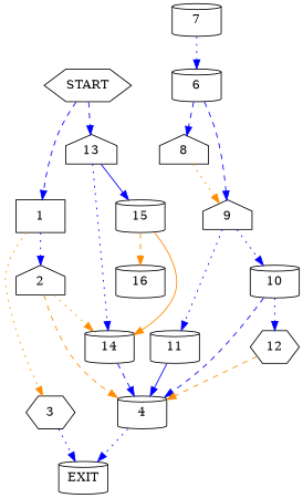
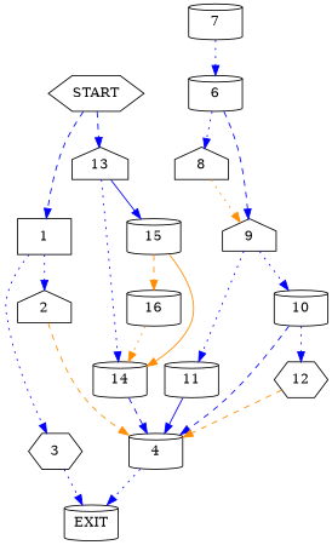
  digraph {
    node [shape=cylinder]
    edge [color=blue style=dotted]
    n1 [label=START shape=hexagon]
    1 [shape=box]
    13 [shape=house]
    2 [shape=house]
    3 [shape=hexagon]
    14
    15
    n8 [label=EXIT]
    4
    8 [shape=house]
    6
    9 [shape=house]
    7
    10
    11
    12 [shape=hexagon]
    16
    n1 -> 1 [style=dashed]
    n1 -> 13 [style=dashed]
    1 -> 2
-   1 -> 3 [color=darkorange]
+   1 -> 3
    13 -> 14
    13 -> 15 [style=solid]
    2 -> 4 [color=darkorange style=dashed]
    3 -> n8
    14 -> 4 [style=dashed]
    15 -> 14 [color=darkorange style=solid]
    15 -> 16 [color=darkorange style=dashed]
    4 -> n8
    8 -> 9 [color=darkorange]
-   6 -> 8 [style=dashed]
+   6 -> 8
    6 -> 9 [style=dashed]
    9 -> 10
    9 -> 11
    7 -> 6
    10 -> 4 [style=dashed]
    10 -> 12
    11 -> 4 [style=solid]
    12 -> 4 [color=darkorange style=dashed]
-   2 -> 14 [color=darkorange]
+   16 -> 14 [color=darkorange]
  }
